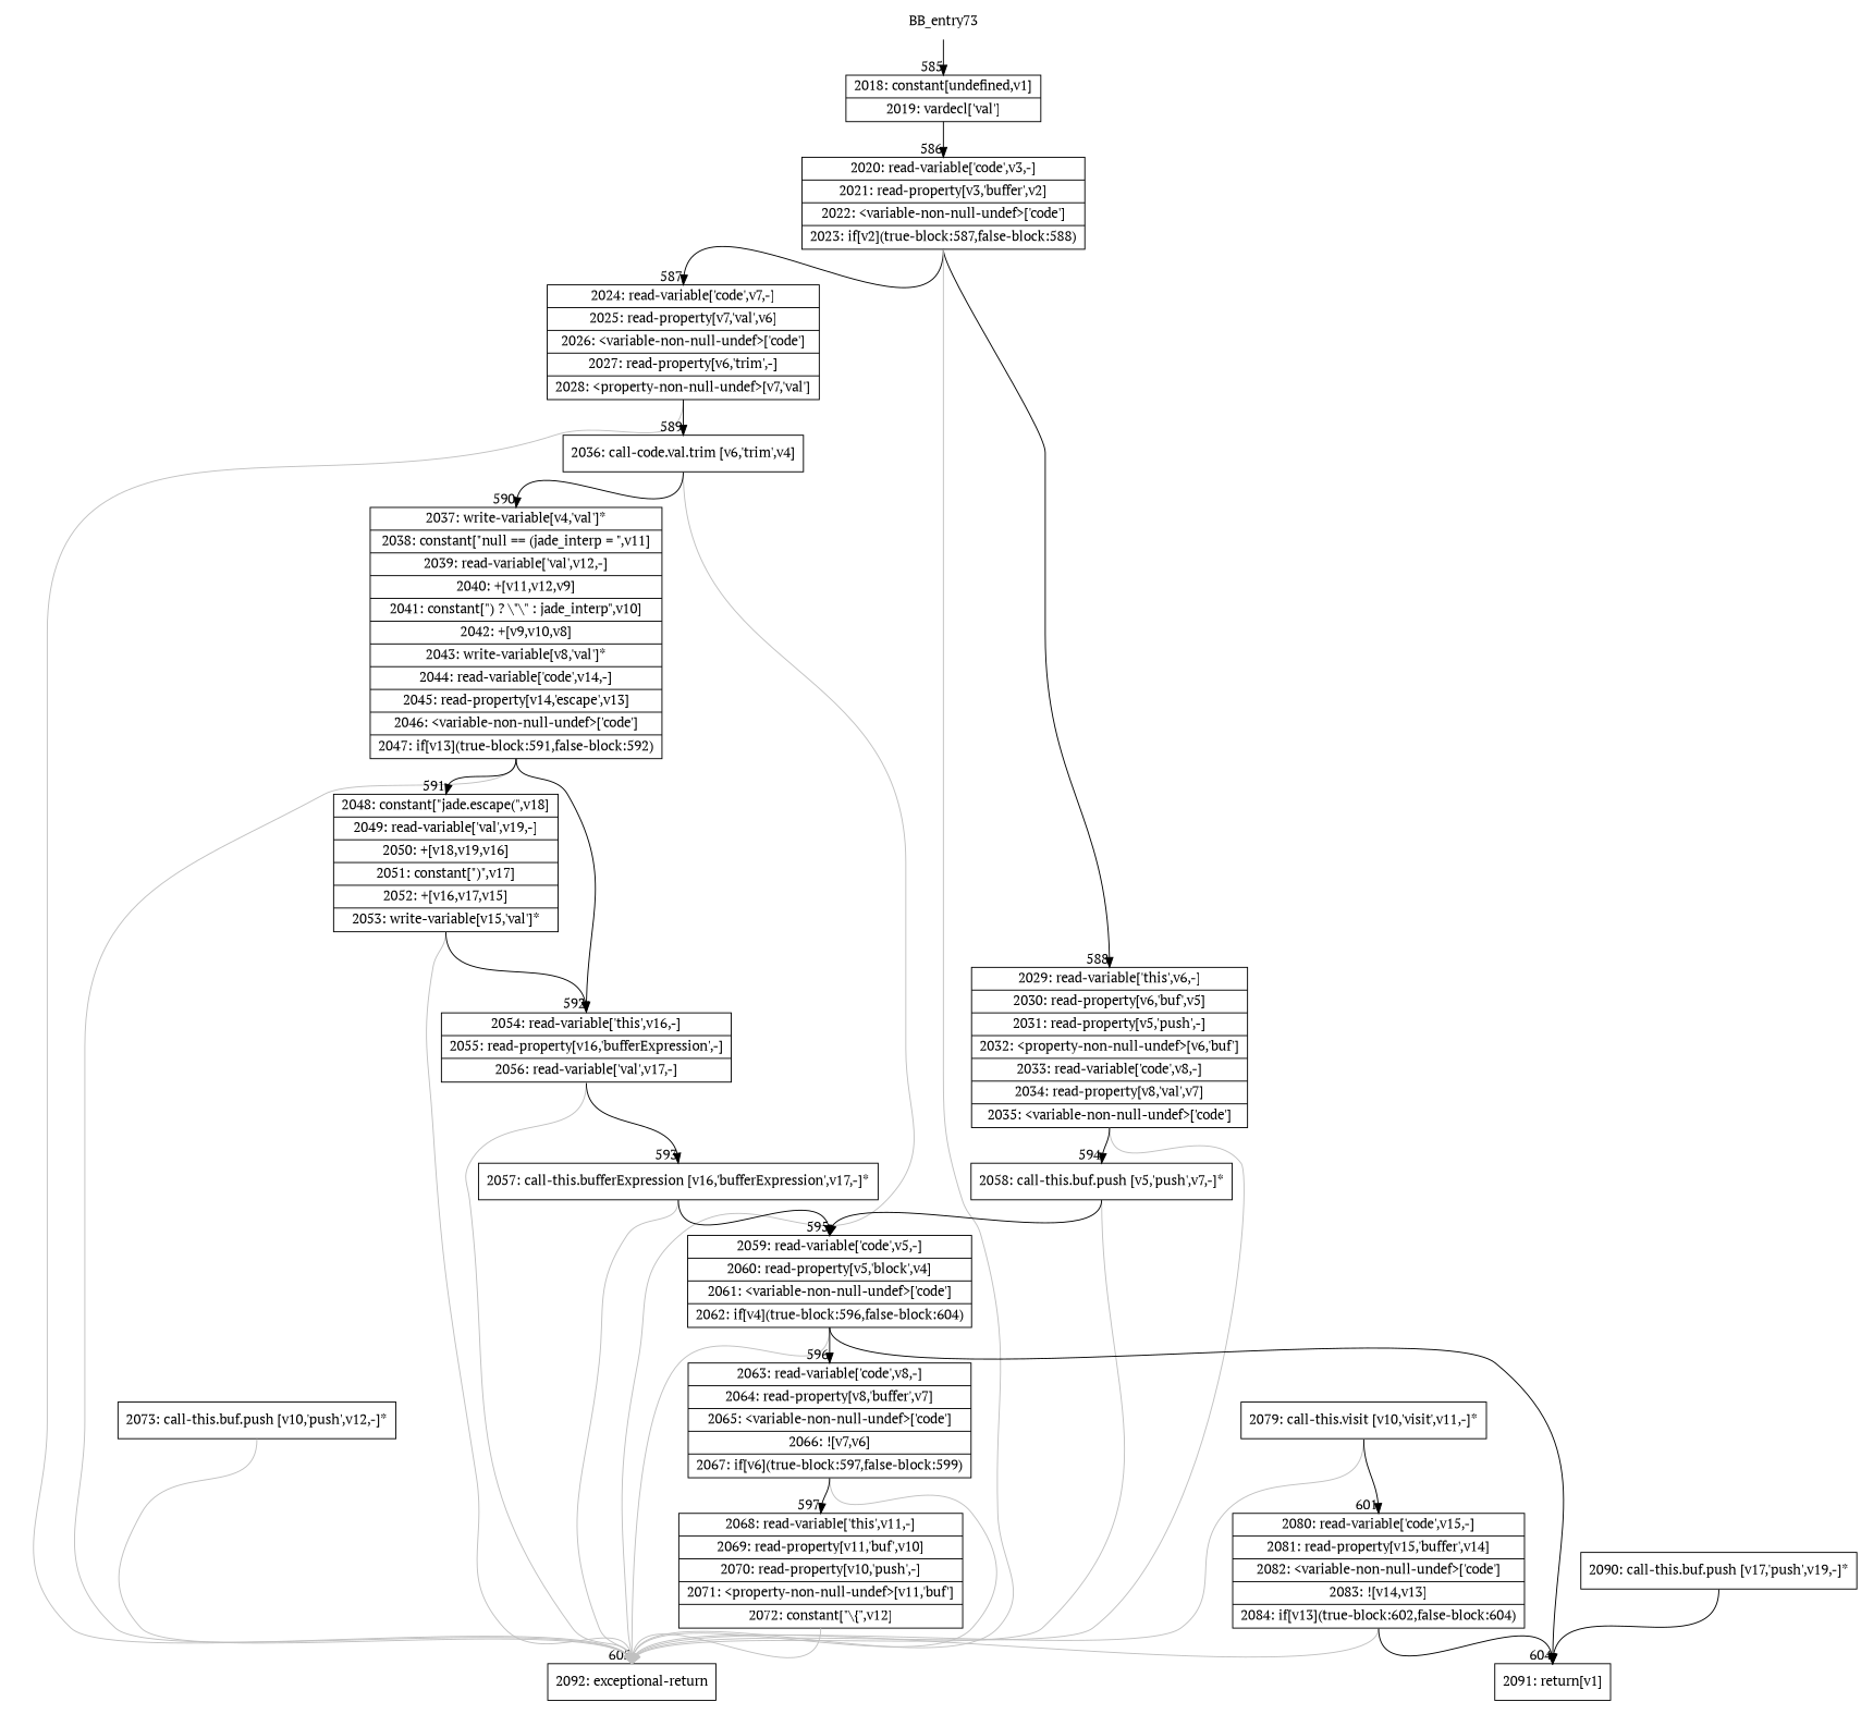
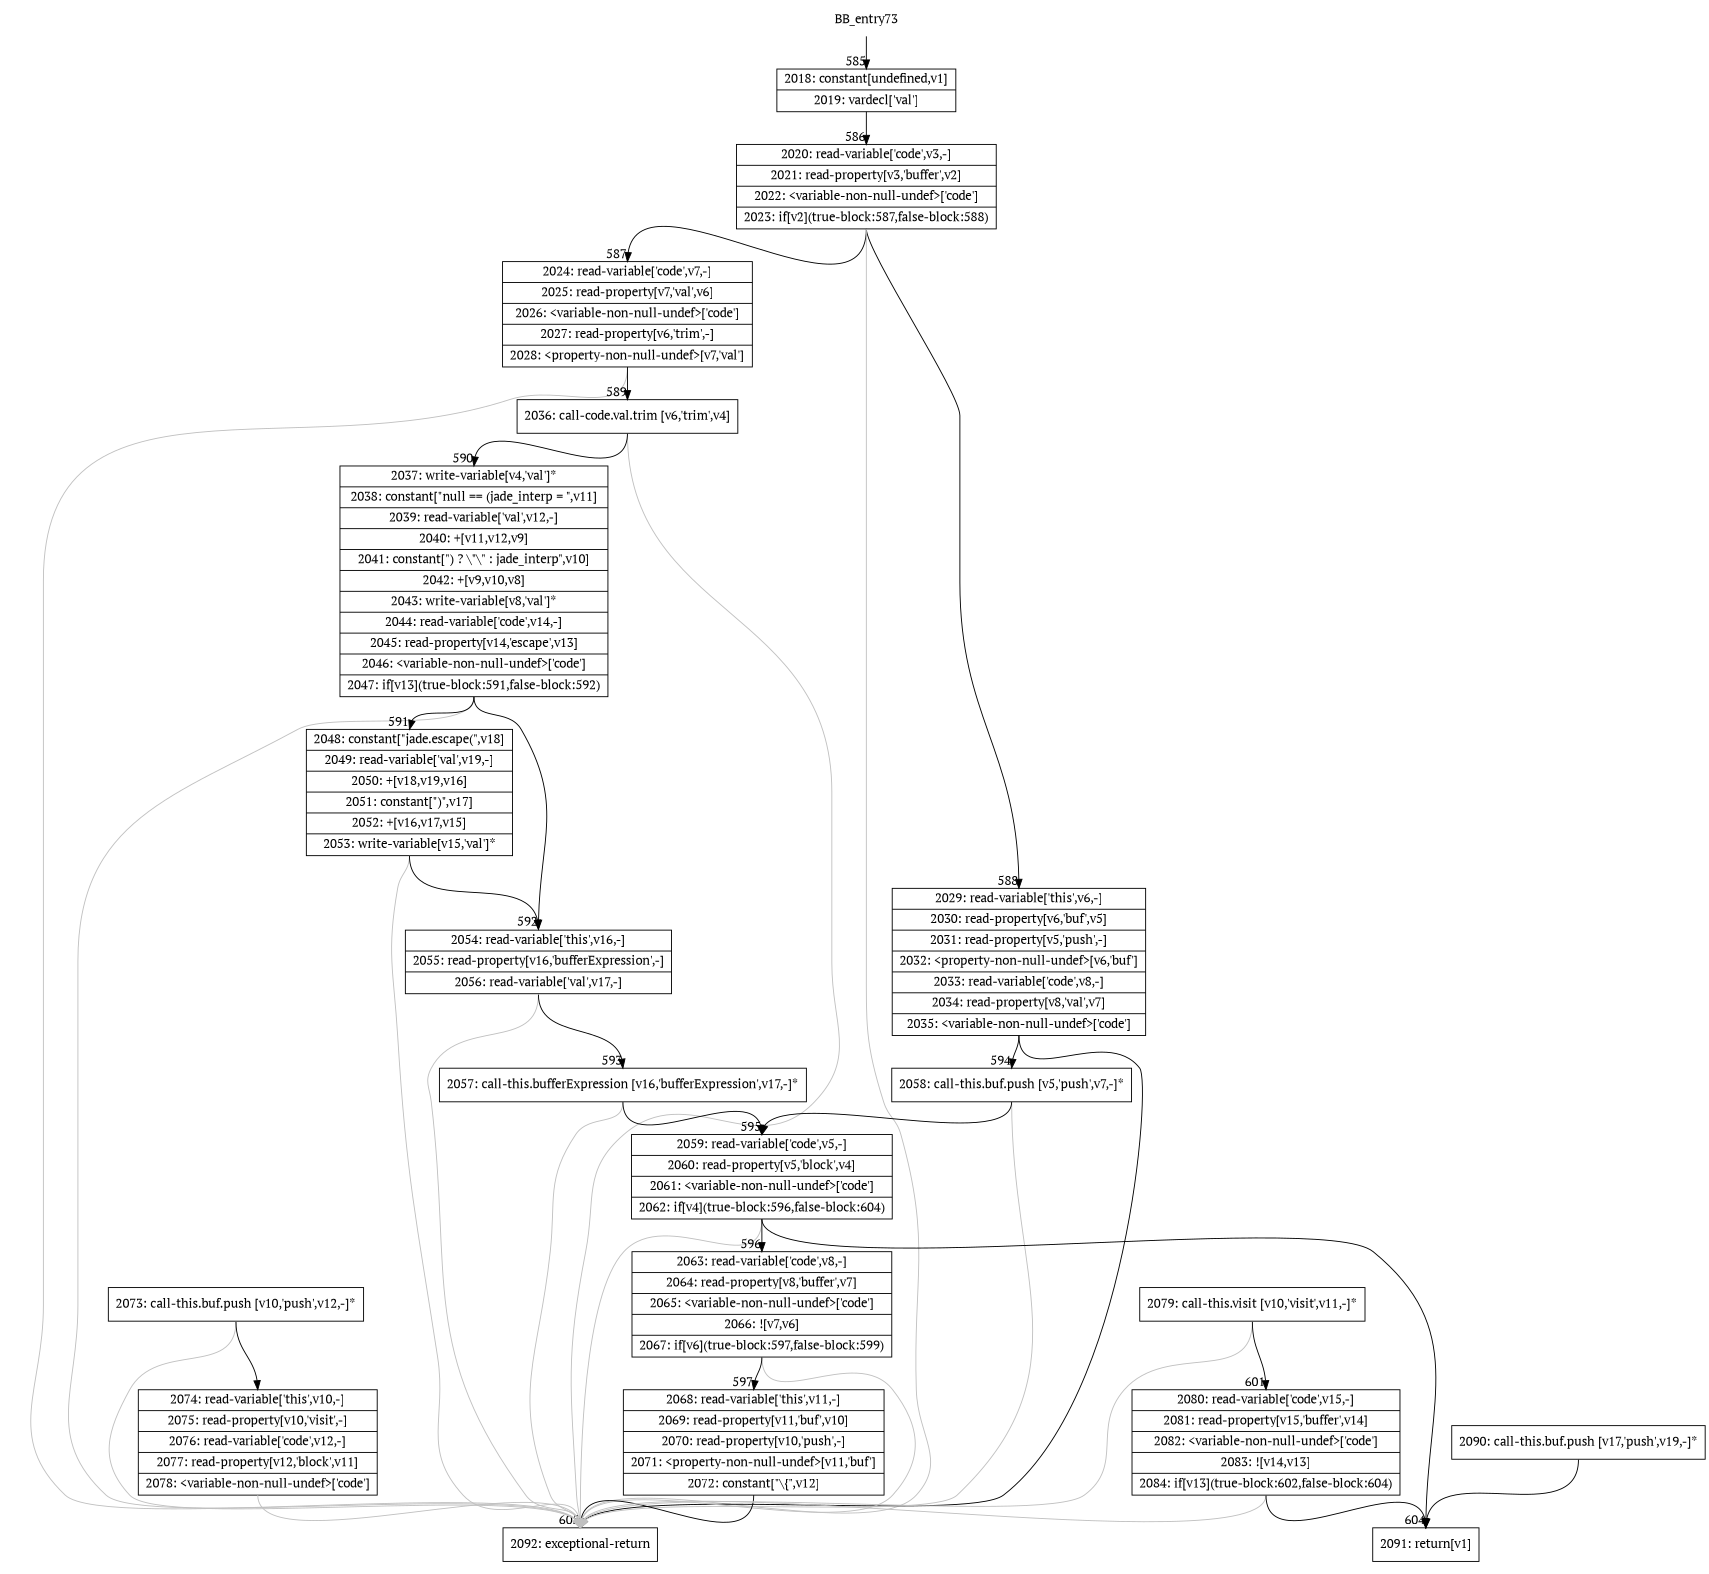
  digraph {
    fontname="PT Serif"
    rankdir=TD
    node [fontname="PT Serif" shape=record]
    edge [fontname="PT Serif" headport=n tailport=s]
    n1 [label=BB_entry73 shape=none]
    n2 [label="{2018: constant[undefined,v1]|2019: vardecl['val']}"]
    n3 [label="{2020: read-variable['code',v3,-]|2021: read-property[v3,'buffer',v2]|2022: \<variable-non-null-undef\>['code']|2023: if[v2](true-block:587,false-block:588)}"]
    n4 [label="{2024: read-variable['code',v7,-]|2025: read-property[v7,'val',v6]|2026: \<variable-non-null-undef\>['code']|2027: read-property[v6,'trim',-]|2028: \<property-non-null-undef\>[v7,'val']}"]
    n5 [label="{2029: read-variable['this',v6,-]|2030: read-property[v6,'buf',v5]|2031: read-property[v5,'push',-]|2032: \<property-non-null-undef\>[v6,'buf']|2033: read-variable['code',v8,-]|2034: read-property[v8,'val',v7]|2035: \<variable-non-null-undef\>['code']}"]
    n6 [label="{2092: exceptional-return}"]
    n7 [label="{2036: call-code.val.trim [v6,'trim',v4]}"]
    n8 [label="{2058: call-this.buf.push [v5,'push',v7,-]*}"]
    n9 [label="{2037: write-variable[v4,'val']*|2038: constant[\"null == (jade_interp = \",v11]|2039: read-variable['val',v12,-]|2040: +[v11,v12,v9]|2041: constant[\") ? \\\"\\\" : jade_interp\",v10]|2042: +[v9,v10,v8]|2043: write-variable[v8,'val']*|2044: read-variable['code',v14,-]|2045: read-property[v14,'escape',v13]|2046: \<variable-non-null-undef\>['code']|2047: if[v13](true-block:591,false-block:592)}"]
    n10 [label="{2059: read-variable['code',v5,-]|2060: read-property[v5,'block',v4]|2061: \<variable-non-null-undef\>['code']|2062: if[v4](true-block:596,false-block:604)}"]
    n11 [label="{2048: constant[\"jade.escape(\",v18]|2049: read-variable['val',v19,-]|2050: +[v18,v19,v16]|2051: constant[\")\",v17]|2052: +[v16,v17,v15]|2053: write-variable[v15,'val']*}"]
    n12 [label="{2054: read-variable['this',v16,-]|2055: read-property[v16,'bufferExpression',-]|2056: read-variable['val',v17,-]}"]
    n13 [label="{2063: read-variable['code',v8,-]|2064: read-property[v8,'buffer',v7]|2065: \<variable-non-null-undef\>['code']|2066: ![v7,v6]|2067: if[v6](true-block:597,false-block:599)}"]
    n14 [label="{2091: return[v1]}"]
    n15 [label="{2057: call-this.bufferExpression [v16,'bufferExpression',v17,-]*}"]
    n16 [label="{2068: read-variable['this',v11,-]|2069: read-property[v11,'buf',v10]|2070: read-property[v10,'push',-]|2071: \<property-non-null-undef\>[v11,'buf']|2072: constant[\"\\\{\",v12]}"]
+   n17 [label="{2074: read-variable['this',v10,-]|2075: read-property[v10,'visit',-]|2076: read-variable['code',v12,-]|2077: read-property[v12,'block',v11]|2078: \<variable-non-null-undef\>['code']}"]
    n18 [label="{2073: call-this.buf.push [v10,'push',v12,-]*}"]
    n19 [label="{2079: call-this.visit [v10,'visit',v11,-]*}"]
    n20 [label="{2080: read-variable['code',v15,-]|2081: read-property[v15,'buffer',v14]|2082: \<variable-non-null-undef\>['code']|2083: ![v14,v13]|2084: if[v13](true-block:602,false-block:604)}"]
    n21 [label="{2090: call-this.buf.push [v17,'push',v19,-]*}"]
    n1 -> n2 [headlabel="    585"]
    n2 -> n3 [headlabel="      586"]
    n3 -> n4 [headlabel="      587"]
    n3 -> n5 [headlabel="      588"]
    n3 -> n6 [color=gray headlabel="      605"]
    n4 -> n6 [color=gray]
    n4 -> n7 [headlabel="      589"]
-   n5 -> n6 [color=gray]
+   n5 -> n6 [color=black]
    n5 -> n8 [headlabel="      594"]
    n7 -> n6 [color=gray]
    n7 -> n9 [headlabel="      590"]
    n8 -> n6 [color=gray]
    n8 -> n10
    n9 -> n6 [color=gray]
    n9 -> n11 [headlabel="      591"]
    n9 -> n12 [headlabel="      592"]
    n10 -> n6 [color=gray]
    n10 -> n13 [headlabel="      596"]
    n10 -> n14 [headlabel="      604"]
    n11 -> n6 [color=gray]
    n11 -> n12
    n12 -> n6 [color=gray]
    n12 -> n15 [headlabel="      593"]
    n13 -> n6 [color=gray]
    n13 -> n16 [headlabel="      597"]
    n15 -> n6 [color=gray]
    n15 -> n10 [headlabel="      595"]
-   n16 -> n6 [color=gray]
+   n16 -> n6 [color=black]
+   n17 -> n6 [color=gray]
    n18 -> n6 [color=gray]
+   n18 -> n17
    n19 -> n6 [color=gray]
    n19 -> n20 [headlabel="      601"]
    n20 -> n6 [color=gray]
    n20 -> n14
    n21 -> n14
  }
